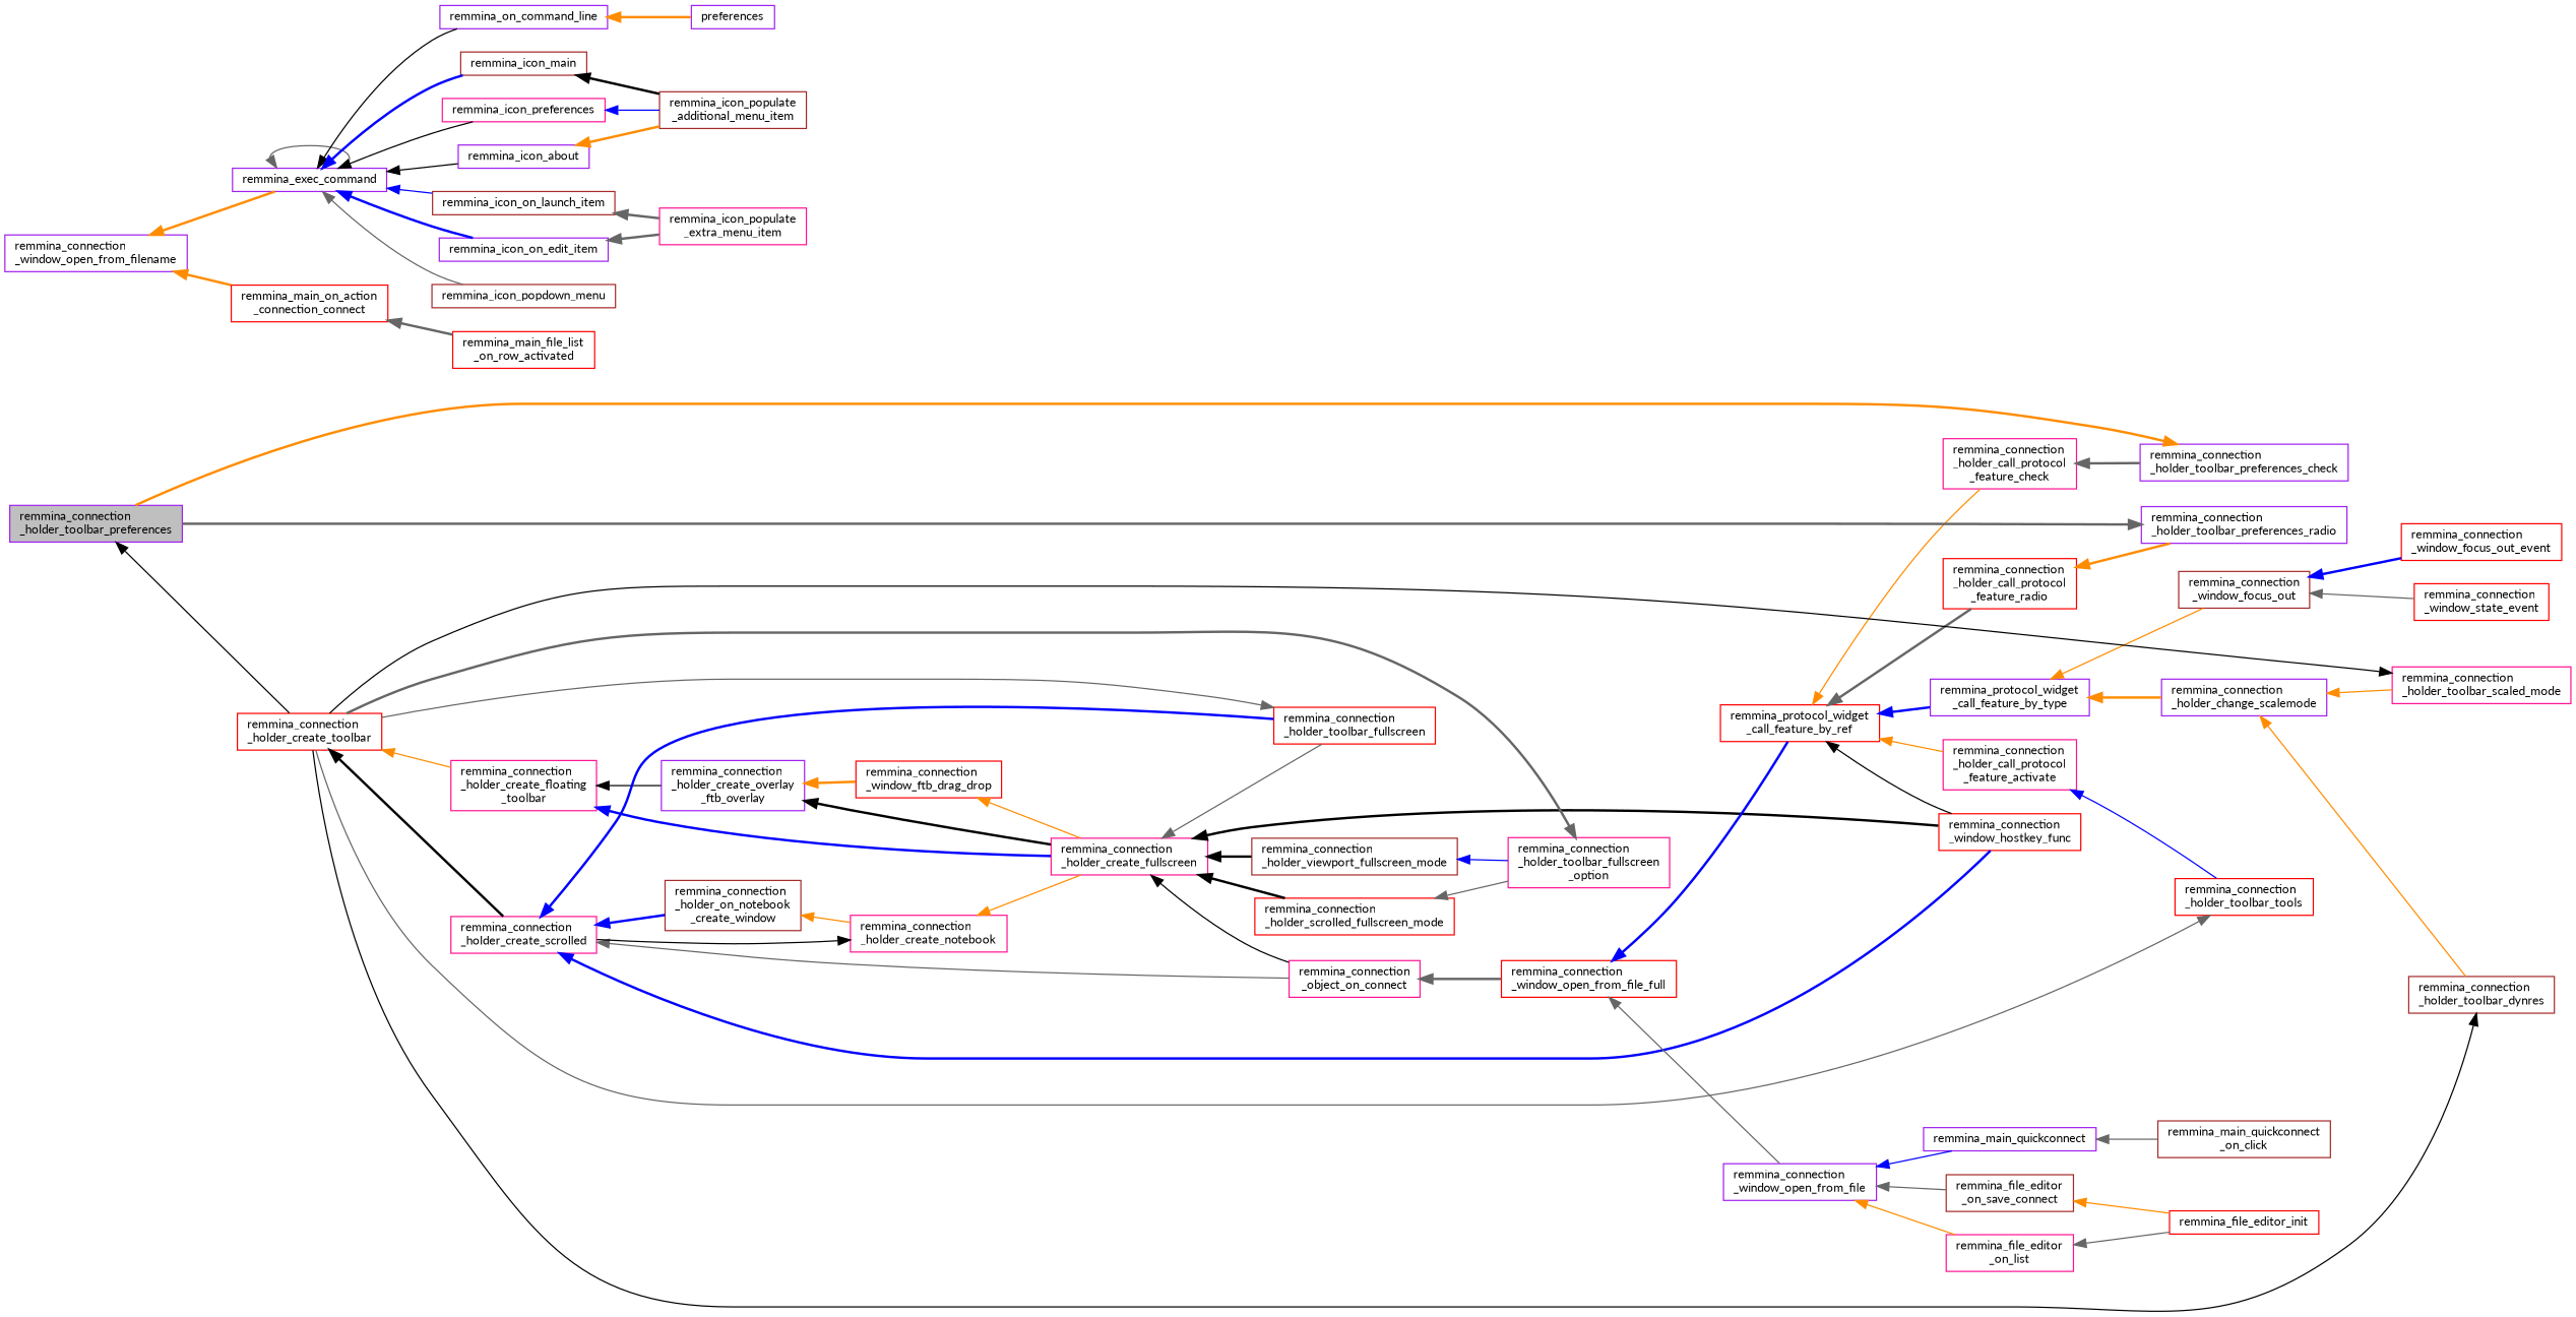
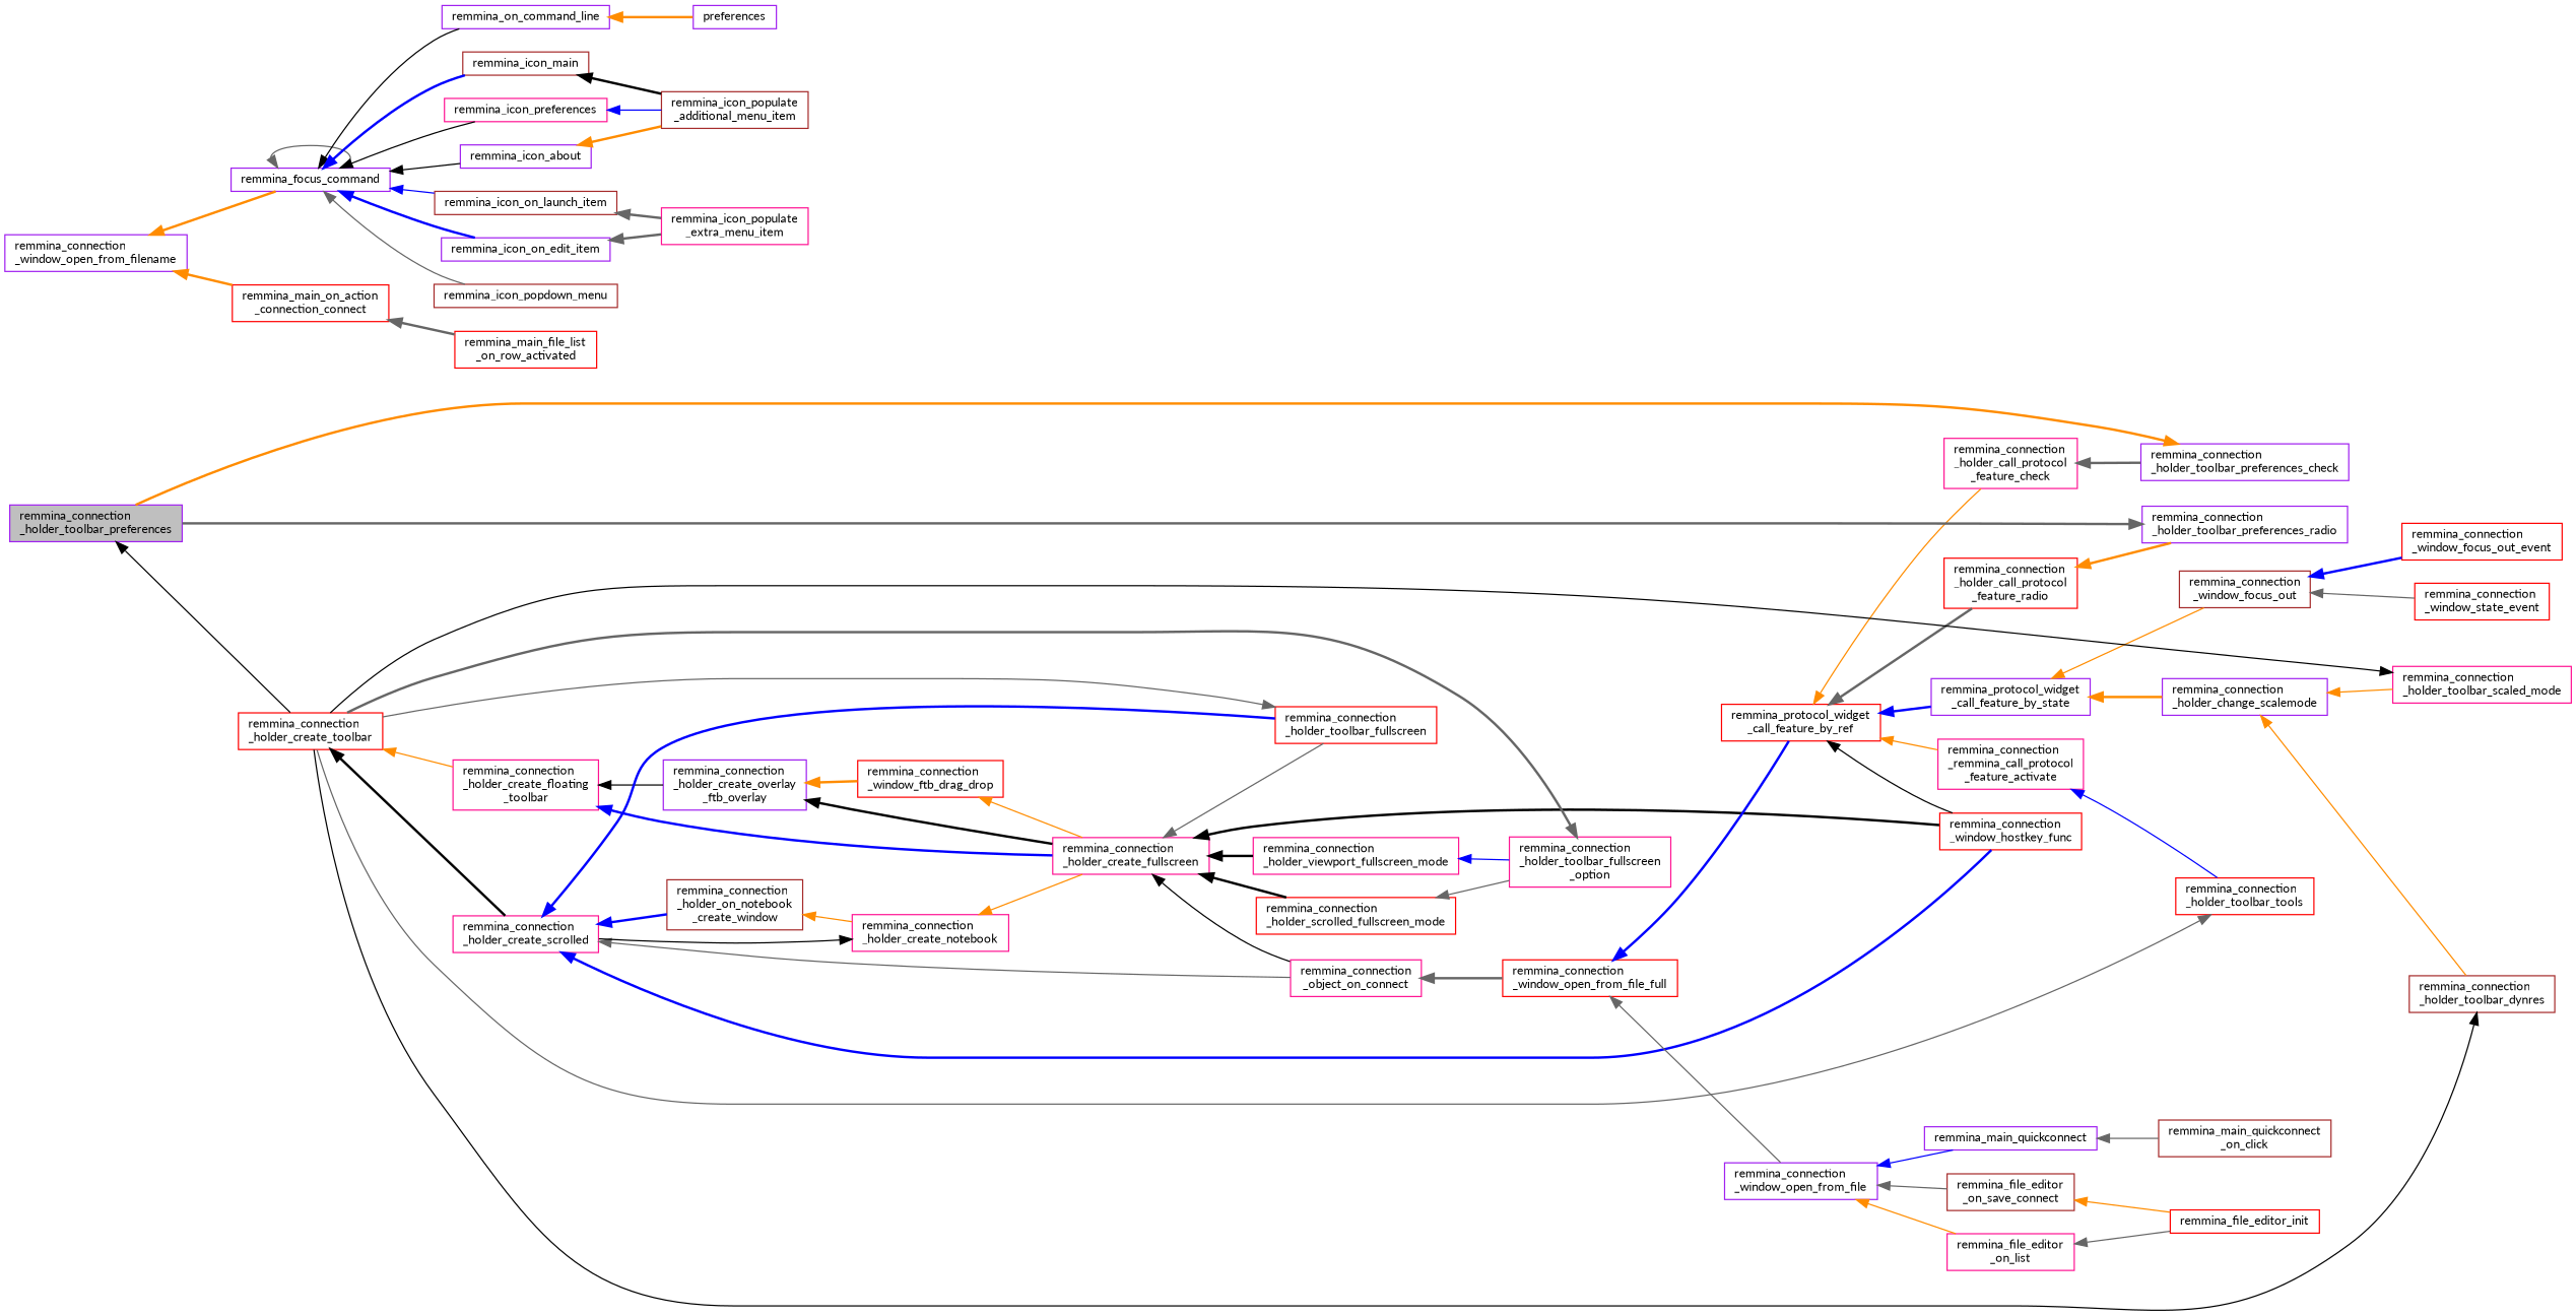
  digraph {
    fontname=Lato
    rankdir=LR
    node [color=purple fillcolor=white fontname=Lato fontsize=10 shape=record style=filled]
    edge [color=gray40 dir=back fontname=Lato fontsize=10 labelfontname=Helvetica labelfontsize=10 style=solid]
    n1 [fillcolor=grey75 fontcolor=black height=0.2 label="remmina_connection\l_holder_toolbar_preferences" width=0.4]
    n2 [color=red height=0.2 label="remmina_connection\l_holder_create_toolbar" width=0.4]
    n3 [color=deeppink height=0.2 label="remmina_connection\l_holder_create_floating\l_toolbar" width=0.4]
    n4 [color=deeppink height=0.2 label="remmina_connection\l_holder_create_scrolled" width=0.4]
    n5 [height=0.2 label="remmina_connection\l_holder_create_overlay\l_ftb_overlay" width=0.4]
    n6 [color=deeppink height=0.2 label="remmina_connection\l_holder_create_fullscreen" width=0.4]
    n7 [color=red height=0.2 label="remmina_connection\l_holder_toolbar_fullscreen" width=0.4]
    n8 [color=red height=0.2 label="remmina_connection\l_window_hostkey_func" width=0.4]
    n9 [color=deeppink height=0.2 label="remmina_connection\l_object_on_connect" width=0.4]
    n10 [color=brown height=0.2 label="remmina_connection\l_holder_on_notebook\l_create_window" width=0.4]
    n11 [color=red height=0.2 label="remmina_connection\l_window_ftb_drag_drop" width=0.4]
-   n12 [color=brown height=0.2 label="remmina_connection\l_holder_viewport_fullscreen_mode" width=0.4]
+   n12 [color=deeppink height=0.2 label="remmina_connection\l_holder_viewport_fullscreen_mode" width=0.4]
    n13 [color=red height=0.2 label="remmina_connection\l_holder_scrolled_fullscreen_mode" width=0.4]
    n14 [color=deeppink height=0.2 label="remmina_connection\l_holder_toolbar_fullscreen\l_option" width=0.4]
    n15 [color=red height=0.2 label="remmina_connection\l_window_open_from_file_full" width=0.4]
    n16 [height=0.2 label="remmina_connection\l_window_open_from_file" width=0.4]
    n17 [color=red height=0.2 label="remmina_protocol_widget\l_call_feature_by_ref" width=0.4]
    n18 [color=deeppink height=0.2 label="remmina_file_editor\l_on_list" width=0.4]
    n19 [color=brown height=0.2 label="remmina_file_editor\l_on_save_connect" width=0.4]
    n20 [height=0.2 label=remmina_main_quickconnect width=0.4]
    n21 [color=red height=0.2 label="remmina_connection\l_holder_call_protocol\l_feature_radio" width=0.4]
    n22 [color=deeppink height=0.2 label="remmina_connection\l_holder_call_protocol\l_feature_check" width=0.4]
-   n23 [color=deeppink height=0.2 label="remmina_connection\l_holder_call_protocol\l_feature_activate" width=0.4]
-   n24 [height=0.2 label="remmina_protocol_widget\l_call_feature_by_type" width=0.4]
+   n23 [color=deeppink height=0.2 label="remmina_connection\l_remmina_call_protocol\l_feature_activate" width=0.4]
+   n24 [height=0.2 label="remmina_protocol_widget\l_call_feature_by_state" width=0.4]
    n25 [height=0.2 label="remmina_connection\l_window_open_from_filename" width=0.4]
-   n26 [height=0.2 label=remmina_exec_command width=0.4]
+   n26 [height=0.2 label=remmina_focus_command width=0.4]
    n27 [color=red height=0.2 label="remmina_main_on_action\l_connection_connect" width=0.4]
    n28 [color=red height=0.2 label=remmina_file_editor_init width=0.4]
    n29 [color=brown height=0.2 label="remmina_main_quickconnect\l_on_click" width=0.4]
    n30 [height=0.2 label=remmina_on_command_line width=0.4]
    n31 [color=brown height=0.2 label=remmina_icon_main width=0.4]
    n32 [color=deeppink height=0.2 label=remmina_icon_preferences width=0.4]
    n33 [height=0.2 label=remmina_icon_about width=0.4]
    n34 [color=brown height=0.2 label=remmina_icon_on_launch_item width=0.4]
    n35 [height=0.2 label=remmina_icon_on_edit_item width=0.4]
    n36 [color=brown height=0.2 label=remmina_icon_popdown_menu width=0.4]
    n37 [color=red height=0.2 label="remmina_main_file_list\l_on_row_activated" width=0.4]
    n38 [height=0.2 label=preferences width=0.4]
    n39 [color=brown height=0.2 label="remmina_icon_populate\l_additional_menu_item" width=0.4]
    n40 [color=deeppink height=0.2 label="remmina_icon_populate\l_extra_menu_item" width=0.4]
    n41 [height=0.2 label="remmina_connection\l_holder_toolbar_preferences_radio" width=0.4]
    n42 [height=0.2 label="remmina_connection\l_holder_toolbar_preferences_check" width=0.4]
    n43 [color=red height=0.2 label="remmina_connection\l_holder_toolbar_tools" width=0.4]
    n44 [height=0.2 label="remmina_connection\l_holder_change_scalemode" width=0.4]
    n45 [color=brown height=0.2 label="remmina_connection\l_window_focus_out" width=0.4]
    n46 [color=brown height=0.2 label="remmina_connection\l_holder_toolbar_dynres" width=0.4]
    n47 [color=deeppink height=0.2 label="remmina_connection\l_holder_toolbar_scaled_mode" width=0.4]
    n48 [color=red height=0.2 label="remmina_connection\l_window_focus_out_event" width=0.4]
    n49 [color=red height=0.2 label="remmina_connection\l_window_state_event" width=0.4]
    n50 [color=deeppink height=0.2 label="remmina_connection\l_holder_create_notebook" width=0.4]
    n1 -> n2 [color=black]
    n2 -> n3 [color=darkorange]
    n2 -> n4 [color=black style=bold]
    n3 -> n5 [color=black]
    n3 -> n6 [color=blue style=bold]
    n4 -> n7 [color=blue style=bold]
    n4 -> n8 [color=blue style=bold]
    n4 -> n9
    n4 -> n10 [color=blue style=bold]
    n5 -> n6 [color=black style=bold]
    n5 -> n11 [color=darkorange style=bold]
    n6 -> n7
    n6 -> n8 [color=black style=bold]
    n6 -> n9 [color=black]
    n6 -> n12 [color=black style=bold]
    n6 -> n13 [color=black style=bold]
    n7 -> n2
    n9 -> n15 [style=bold]
    n10 -> n50 [color=darkorange]
    n11 -> n6 [color=darkorange]
    n12 -> n14 [color=blue]
    n13 -> n14
    n14 -> n2 [style=bold]
    n15 -> n16
    n15 -> n17 [color=blue style=bold]
    n16 -> n18 [color=darkorange]
    n16 -> n19
    n16 -> n20 [color=blue]
    n17 -> n8 [color=black]
    n17 -> n21 [style=bold]
    n17 -> n22 [color=darkorange]
    n17 -> n23 [color=darkorange]
    n17 -> n24 [color=blue style=bold]
    n18 -> n28
    n19 -> n28 [color=darkorange]
    n20 -> n29
    n21 -> n41 [color=darkorange style=bold]
    n22 -> n42 [style=bold]
    n23 -> n43 [color=blue]
    n24 -> n44 [color=darkorange style=bold]
    n24 -> n45 [color=darkorange]
    n25 -> n26 [color=darkorange style=bold]
    n25 -> n27 [color=darkorange style=bold]
    n26 -> n26
    n26 -> n30 [color=black]
    n26 -> n31 [color=blue style=bold]
    n26 -> n32 [color=black]
    n26 -> n33 [color=black]
    n26 -> n34 [color=blue]
    n26 -> n35 [color=blue style=bold]
    n26 -> n36
    n27 -> n37 [style=bold]
    n30 -> n38 [color=darkorange style=bold]
    n31 -> n39 [color=black style=bold]
    n32 -> n39 [color=blue]
    n33 -> n39 [color=darkorange style=bold]
    n34 -> n40 [style=bold]
    n35 -> n40 [style=bold]
    n41 -> n1 [style=bold]
    n42 -> n1 [color=darkorange style=bold]
    n43 -> n2
    n44 -> n46 [color=darkorange]
    n44 -> n47 [color=darkorange]
    n45 -> n48 [color=blue style=bold]
    n45 -> n49
    n46 -> n2 [color=black]
    n47 -> n2 [color=black]
    n50 -> n4 [color=black]
    n50 -> n6 [color=darkorange]
  }
